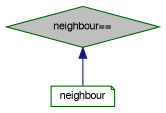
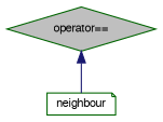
  digraph {
    rankdir=TB
    node [color=darkgreen fontname=FreeSans fontsize=10]
-   n1 [fillcolor=grey75 fontcolor=black height=0.2 label="neighbour==" shape=diamond style=filled width=0.4]
+   n1 [fillcolor=grey75 fontcolor=black height=0.2 label="operator==" shape=diamond style=filled width=0.4]
    n2 [height=0.2 label=neighbour shape=note width=0.4]
    n1 -> n2 [color=midnightblue dir=back fontname=FreeSans fontsize=10 labelfontname=FreeSans labelfontsize=10 style=solid]
  }
